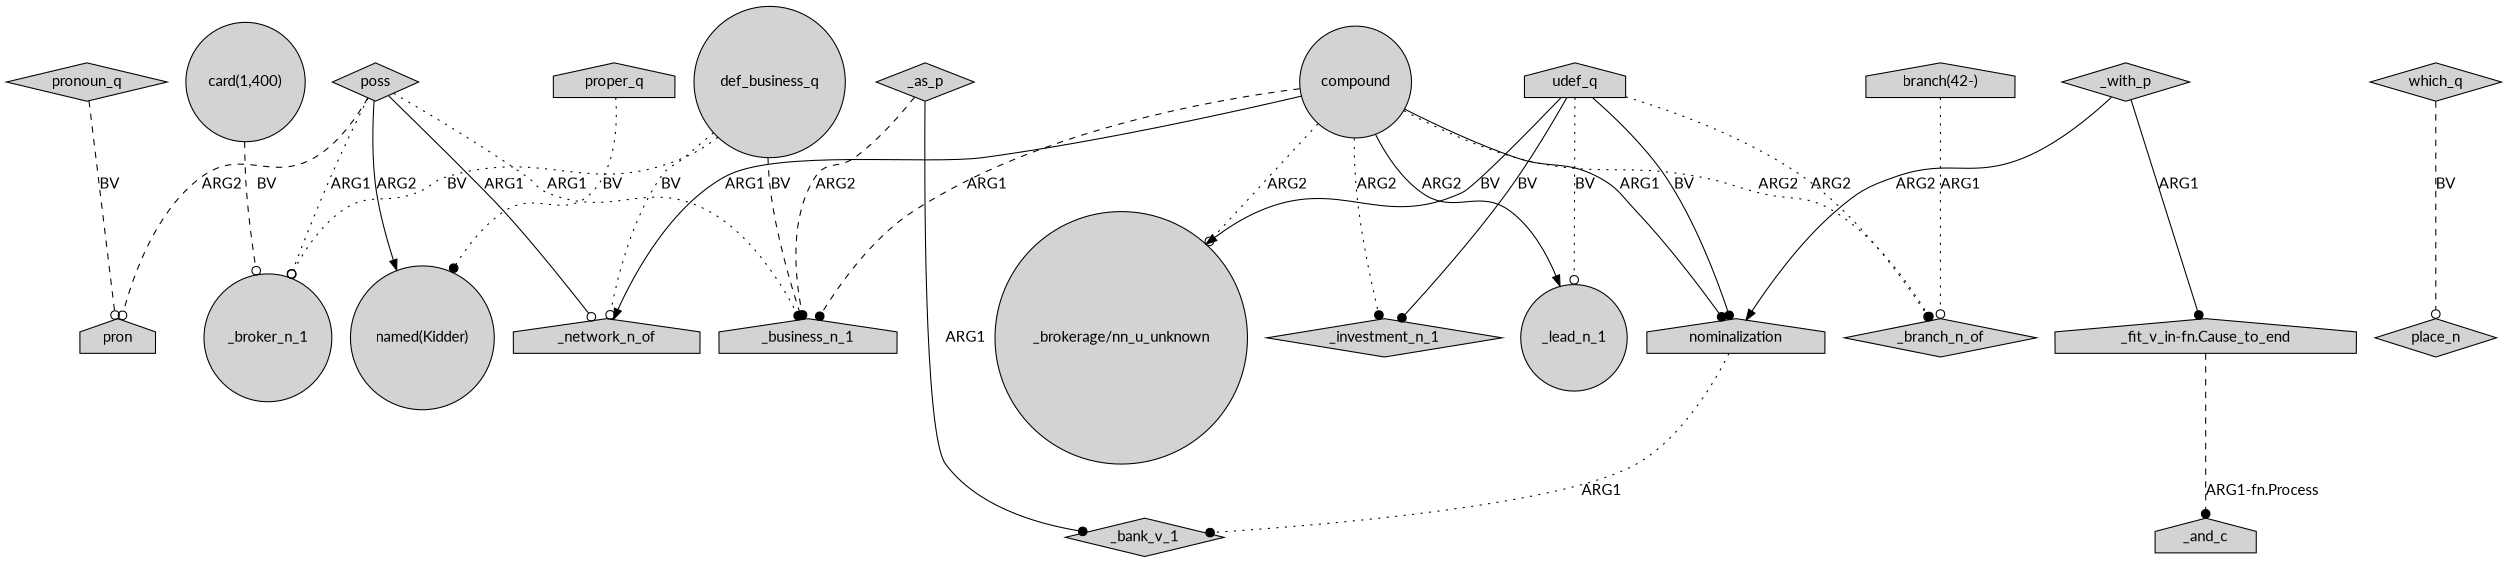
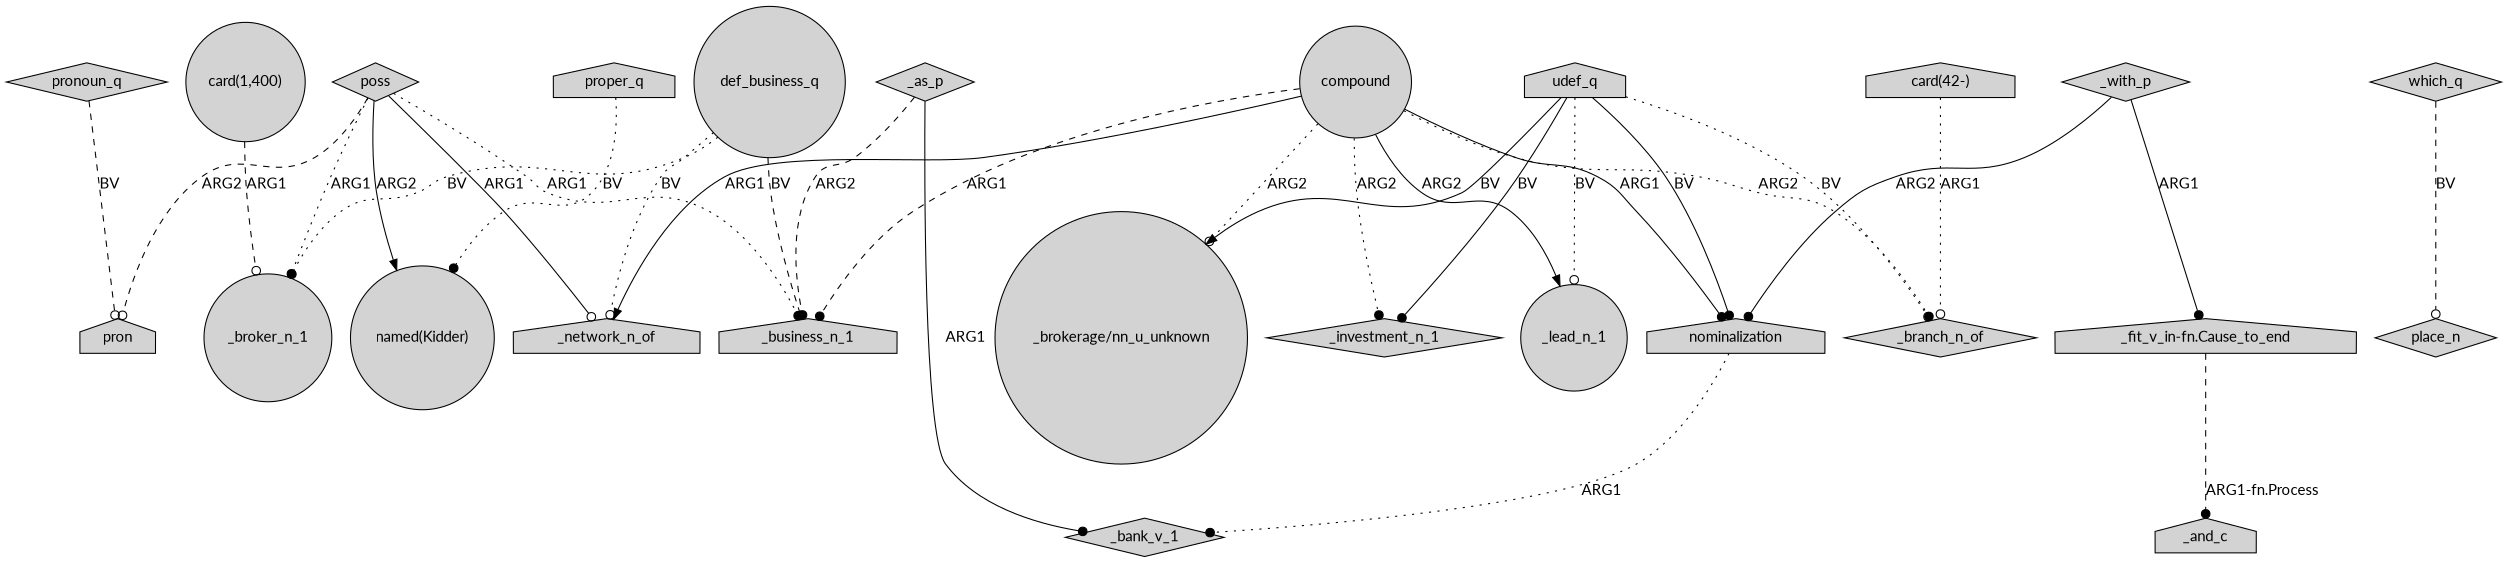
  digraph {
    fontname=Lato
    node [fontname=Lato shape=house style=filled]
    edge [arrowhead=dot fontname=Lato style=dotted]
    n1 [label=def_business_q shape=circle]
    _business_n_1
    _broker_n_1 [shape=circle]
    _network_n_of
    _as_p [shape=diamond]
    _bank_v_1 [shape=diamond]
    nominalization
    poss [shape=diamond]
    "named(Kidder)" [shape=circle]
    pron
    "card(1,400)" [shape=circle]
    udef_q
    _lead_n_1 [shape=circle]
    _investment_n_1 [shape=diamond]
    "_brokerage/nn_u_unknown" [shape=circle]
    _branch_n_of [shape=diamond]
    compound [shape=circle]
    "_fit_v_in-fn.Cause_to_end"
    _and_c
    place_n [shape=diamond]
    _with_p [shape=diamond]
    which_q [shape=diamond]
    pronoun_q [shape=diamond]
-   "card(42-)" [label="branch(42-)"]
+   "card(42-)"
    proper_q
    n1 -> _business_n_1 [arrowhead=odot label=BV style=dashed]
    n1 -> _broker_n_1 [arrowhead=odot label=BV]
    n1 -> _network_n_of [arrowhead=odot label=BV]
    _as_p -> _business_n_1 [label=ARG2 style=dashed]
    _as_p -> _bank_v_1 [label=ARG1 style=solid]
    nominalization -> _bank_v_1 [label=ARG1]
    poss -> _business_n_1 [label=ARG1]
-   poss -> _broker_n_1 [arrowhead=odot label=ARG1]
+   poss -> _broker_n_1 [label=ARG1]
    poss -> _network_n_of [arrowhead=odot label=ARG1 style=solid]
    poss -> "named(Kidder)" [arrowhead=normal label=ARG2 style=solid]
    poss -> pron [arrowhead=odot label=ARG2 style=dashed]
-   "card(1,400)" -> _broker_n_1 [arrowhead=odot label=BV style=dashed]
+   "card(1,400)" -> _broker_n_1 [arrowhead=odot label=ARG1 style=dashed]
    udef_q -> nominalization [label=BV style=solid]
    udef_q -> _lead_n_1 [arrowhead=odot label=BV]
    udef_q -> _investment_n_1 [label=BV style=solid]
    udef_q -> "_brokerage/nn_u_unknown" [arrowhead=normal label=BV style=solid]
-   udef_q -> _branch_n_of [arrowhead=odot label=ARG2]
+   udef_q -> _branch_n_of [arrowhead=odot label=BV]
    compound -> _business_n_1 [label=ARG1 style=dashed]
    compound -> _network_n_of [arrowhead=normal label=ARG1 style=solid]
    compound -> nominalization [label=ARG1 style=solid]
    compound -> _lead_n_1 [arrowhead=normal label=ARG2 style=solid]
    compound -> _investment_n_1 [label=ARG2]
    compound -> "_brokerage/nn_u_unknown" [arrowhead=odot label=ARG2]
    compound -> _branch_n_of [label=ARG2]
    "_fit_v_in-fn.Cause_to_end" -> _and_c [label="ARG1-fn.Process" style=dashed]
-   _with_p -> nominalization [arrowhead=normal label=ARG2 style=solid]
+   _with_p -> nominalization [label=ARG2 style=solid]
    _with_p -> "_fit_v_in-fn.Cause_to_end" [label=ARG1 style=solid]
    which_q -> place_n [arrowhead=odot label=BV style=dashed]
    pronoun_q -> pron [arrowhead=odot label=BV style=dashed]
    "card(42-)" -> _branch_n_of [arrowhead=odot label=ARG1]
    proper_q -> "named(Kidder)" [label=BV]
  }
